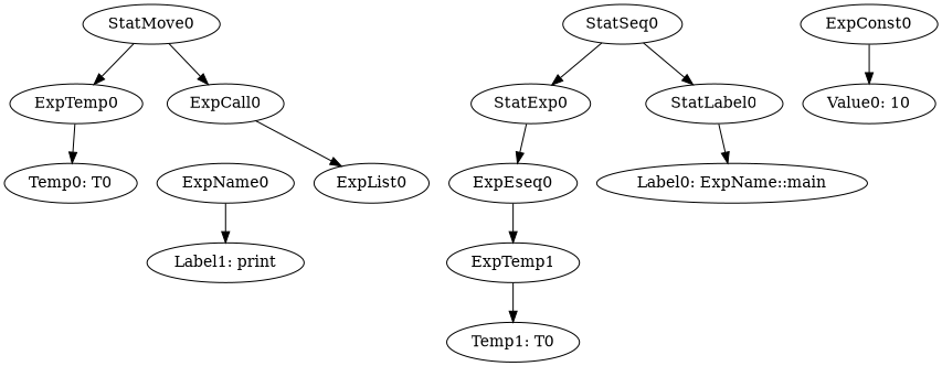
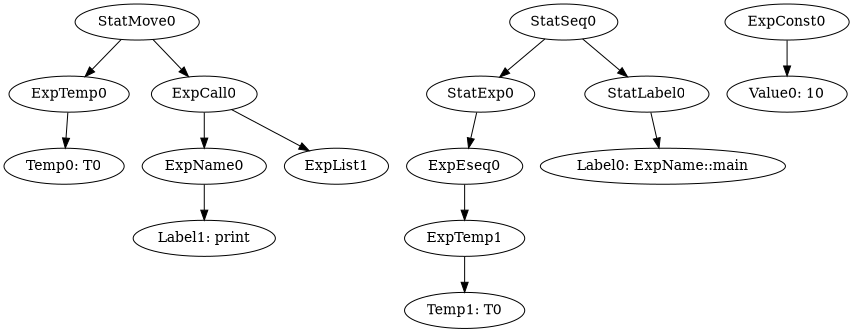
  digraph {
    ordering=out
    StatMove0
    ExpTemp0
    ExpCall0
    "Temp0: T0"
    ExpName0
-   ExpList0
+   ExpList0 [label=ExpList1]
    "Label1: print"
    StatExp0
    ExpEseq0
    ExpTemp1
    "Temp1: T0"
    StatSeq0
    StatLabel0
    n14 [label="Label0: ExpName::main"]
    ExpConst0
    "Value0: 10"
    StatMove0 -> ExpTemp0
    StatMove0 -> ExpCall0
    ExpTemp0 -> "Temp0: T0"
+   ExpCall0 -> ExpName0
    ExpCall0 -> ExpList0
    ExpName0 -> "Label1: print"
    StatExp0 -> ExpEseq0
    ExpEseq0 -> ExpTemp1
    ExpTemp1 -> "Temp1: T0"
    StatSeq0 -> StatExp0
    StatSeq0 -> StatLabel0
    StatLabel0 -> n14
    ExpConst0 -> "Value0: 10"
  }
